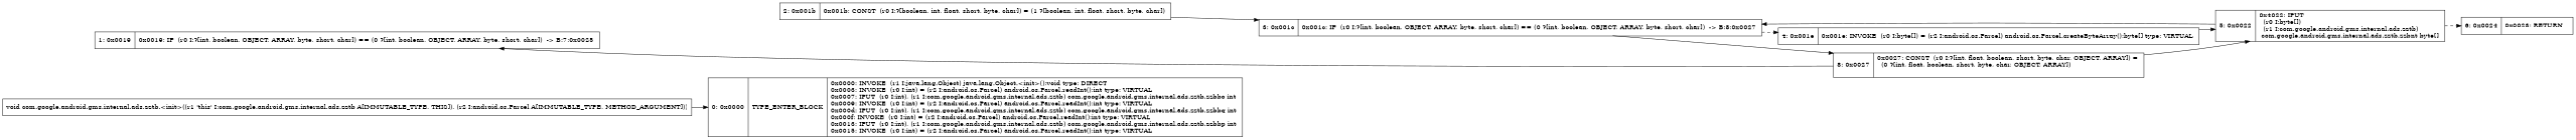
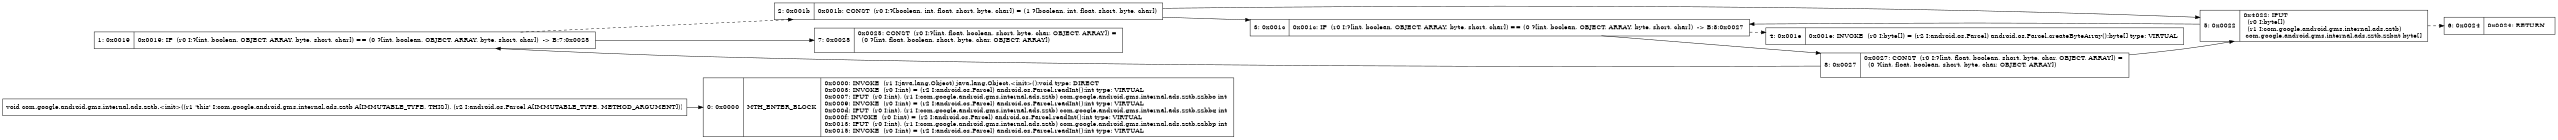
  digraph {
    rankdir=LR
    node [shape=record]
-   n1 [label="{0\:\ 0x0000|TYPE_ENTER_BLOCK\l|0x0000: INVOKE  (r1 I:java.lang.Object) java.lang.Object.\<init\>():void type: DIRECT \l0x0003: INVOKE  (r0 I:int) = (r2 I:android.os.Parcel) android.os.Parcel.readInt():int type: VIRTUAL \l0x0007: IPUT  (r0 I:int), (r1 I:com.google.android.gms.internal.ads.zztb) com.google.android.gms.internal.ads.zztb.zzbbo int \l0x0009: INVOKE  (r0 I:int) = (r2 I:android.os.Parcel) android.os.Parcel.readInt():int type: VIRTUAL \l0x000d: IPUT  (r0 I:int), (r1 I:com.google.android.gms.internal.ads.zztb) com.google.android.gms.internal.ads.zztb.zzbbq int \l0x000f: INVOKE  (r0 I:int) = (r2 I:android.os.Parcel) android.os.Parcel.readInt():int type: VIRTUAL \l0x0013: IPUT  (r0 I:int), (r1 I:com.google.android.gms.internal.ads.zztb) com.google.android.gms.internal.ads.zztb.zzbbp int \l0x0015: INVOKE  (r0 I:int) = (r2 I:android.os.Parcel) android.os.Parcel.readInt():int type: VIRTUAL \l}"]
+   n1 [label="{0\:\ 0x0000|MTH_ENTER_BLOCK\l|0x0000: INVOKE  (r1 I:java.lang.Object) java.lang.Object.\<init\>():void type: DIRECT \l0x0003: INVOKE  (r0 I:int) = (r2 I:android.os.Parcel) android.os.Parcel.readInt():int type: VIRTUAL \l0x0007: IPUT  (r0 I:int), (r1 I:com.google.android.gms.internal.ads.zztb) com.google.android.gms.internal.ads.zztb.zzbbo int \l0x0009: INVOKE  (r0 I:int) = (r2 I:android.os.Parcel) android.os.Parcel.readInt():int type: VIRTUAL \l0x000d: IPUT  (r0 I:int), (r1 I:com.google.android.gms.internal.ads.zztb) com.google.android.gms.internal.ads.zztb.zzbbq int \l0x000f: INVOKE  (r0 I:int) = (r2 I:android.os.Parcel) android.os.Parcel.readInt():int type: VIRTUAL \l0x0013: IPUT  (r0 I:int), (r1 I:com.google.android.gms.internal.ads.zztb) com.google.android.gms.internal.ads.zztb.zzbbp int \l0x0015: INVOKE  (r0 I:int) = (r2 I:android.os.Parcel) android.os.Parcel.readInt():int type: VIRTUAL \l}"]
    n2 [label="{1\:\ 0x0019|0x0019: IF  (r0 I:?[int, boolean, OBJECT, ARRAY, byte, short, char]) == (0 ?[int, boolean, OBJECT, ARRAY, byte, short, char])  \-\> B:7:0x0025 \l}"]
    n3 [label="{2\:\ 0x001b|0x001b: CONST  (r0 I:?[boolean, int, float, short, byte, char]) = (1 ?[boolean, int, float, short, byte, char]) \l}"]
+   n4 [label="{7\:\ 0x0025|0x0025: CONST  (r0 I:?[int, float, boolean, short, byte, char, OBJECT, ARRAY]) = \l  (0 ?[int, float, boolean, short, byte, char, OBJECT, ARRAY])\l \l}"]
    n5 [label="{3\:\ 0x001c|0x001c: IF  (r0 I:?[int, boolean, OBJECT, ARRAY, byte, short, char]) == (0 ?[int, boolean, OBJECT, ARRAY, byte, short, char])  \-\> B:8:0x0027 \l}"]
    n6 [label="{4\:\ 0x001e|0x001e: INVOKE  (r0 I:byte[]) = (r2 I:android.os.Parcel) android.os.Parcel.createByteArray():byte[] type: VIRTUAL \l}"]
    n7 [label="{8\:\ 0x0027|0x0027: CONST  (r0 I:?[int, float, boolean, short, byte, char, OBJECT, ARRAY]) = \l  (0 ?[int, float, boolean, short, byte, char, OBJECT, ARRAY])\l \l}"]
    n8 [label="{5\:\ 0x0022|0x4022: IPUT  \l  (r0 I:byte[])\l  (r1 I:com.google.android.gms.internal.ads.zztb)\l com.google.android.gms.internal.ads.zztb.zzbnt byte[] \l}"]
-   n9 [label="{6\:\ 0x0024|0x0023: RETURN   \l}"]
+   n9 [label="{6\:\ 0x0024|0x0024: RETURN   \l}"]
    n10 [label="{void com.google.android.gms.internal.ads.zztb.\<init\>((r1 'this' I:com.google.android.gms.internal.ads.zztb A[IMMUTABLE_TYPE, THIS]), (r2 I:android.os.Parcel A[IMMUTABLE_TYPE, METHOD_ARGUMENT])) }"]
+   n2 -> n3 [style=dashed]
+   n2 -> n4
    n3 -> n5
    n5 -> n6 [style=dashed]
    n5 -> n7
-   n6 -> n8
+   n3 -> n8
    n7 -> n2
    n7 -> n8
    n8 -> n5
    n8 -> n9 [style=dashed]
    n10 -> n1
  }
